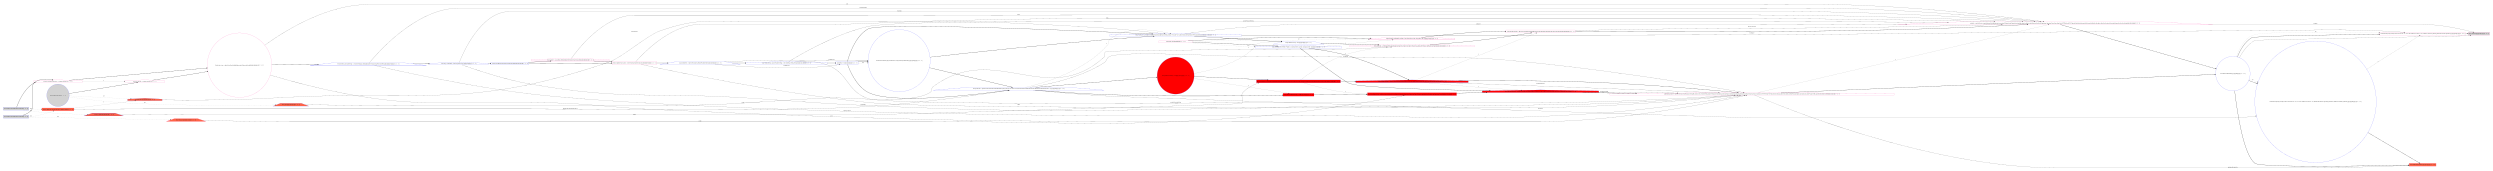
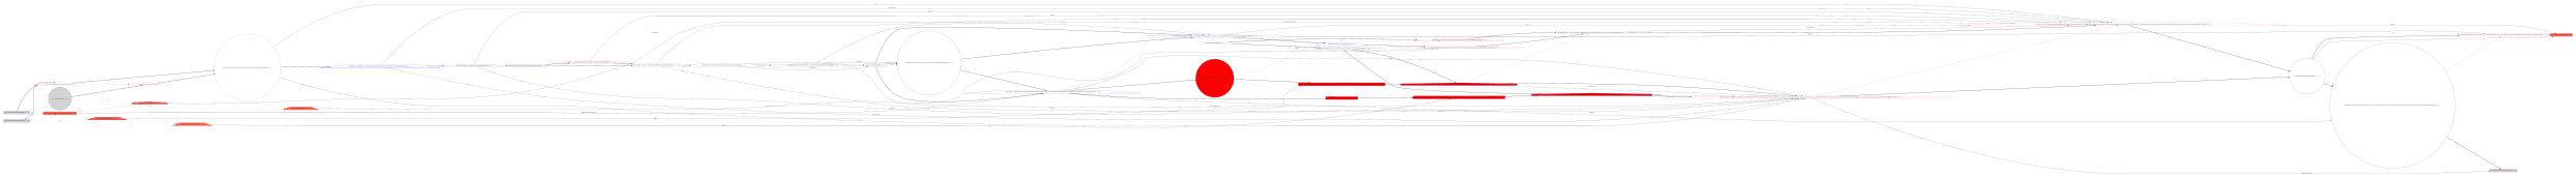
  digraph {
    fontname="Liberation Sans"
    rankdir=LR
    node [color=blue fillcolor=white fontname="Liberation Sans" shape=house style=filled]
    edge [fontname="Liberation Sans" style=bold]
    n1 [color=deeppink label="Account owner = accountDao.findById(kubernetesCluster.getAccountId())@@@8@@@['0', '0', '1']"]
    n2 [color=deeppink label="Network.IpAddresses addrs = new Network.IpAddresses(null,null)@@@9@@@['1', '1', '1']" shape=box]
    n3 [color=deeppink label="nodeVm = userVmService.createAdvancedVirtualMachine(zone,serviceOffering,clusterTemplate,networkIds,owner,hostName,hostName,null,null,null,Hypervisor.HypervisorType.None,BaseCmd.HTTPMethod.POST,base64UserData,kubernetesCluster.getKeyPair(),null,addrs,null,null,null,customParameterMap,null,null,null,null,true)@@@24@@@['0', '0', '1']" shape=trapezium]
    n4 [color=deeppink label="additionalControlVm = userVmService.createAdvancedVirtualMachine(zone,serviceOffering,clusterTemplate,networkIds,owner,hostName,hostName,null,null,null,Hypervisor.HypervisorType.None,BaseCmd.HTTPMethod.POST,base64UserData,kubernetesCluster.getKeyPair(),null,addrs,null,null,null,customParameterMap,null,null,null,null,true)@@@23@@@['1', '1', '0']"]
    n5 [label="long rootDiskSize = kubernetesCluster.getNodeRootDiskSize()@@@10@@@['1', '1', '1']" shape=trapezium]
    n6 [label="LOGGER.isInfoEnabled()@@@25@@@['1', '1', '1']" shape=circle]
-   n7 [color=deeppink fillcolor=lightgray label="return nodeVm@@@28@@@['0', '0', '1']" shape=box]
+   n7 [color=deeppink fillcolor=tomato label="return nodeVm@@@28@@@['0', '0', '1']" shape=box]
    n8 [color=deeppink label="k8sNodeConfig = getKubernetesNodeConfig(joinIp,Hypervisor.HypervisorType.VMware.equals(clusterTemplate.getHypervisorType()))@@@18@@@['0', '0', '1']"]
    n9 [color=deeppink label="String base64UserData = Base64.encodeBase64String(k8sNodeConfig.getBytes(StringUtils.getPreferredCharset()))@@@23@@@['0', '0', '1']" shape=box]
    n10 [label="LOGGER.info(String.format(\"Created control VM ID : %s, %s in the Kubernetes cluster : %s\",additionalControlVm.getUuid(),hostName,kubernetesCluster.getName()))@@@25@@@['1', '1', '0']" shape=circle]
    n11 [color=deeppink label="LOGGER.info(String.format(\"Created node VM : %s, %s in the Kubernetes cluster : %s\",hostName,nodeVm.getUuid(),kubernetesCluster.getName()))@@@26@@@['0', '0', '1']" shape=box]
-   n12 [color=deeppink fillcolor=tomato label="return additionalControlVm@@@27@@@['1', '1', '0']" shape=box]
+   n12 [color=deeppink fillcolor=lightgray label="return additionalControlVm@@@27@@@['1', '1', '0']" shape=box]
    n13 [color=deeppink label="UserVm additionalControlVm = null@@@3@@@['1', '1', '0']"]
    n14 [color=deeppink label="UserVm nodeVm = null@@@3@@@['0', '0', '1']"]
    n15 [color=deeppink label="DataCenter zone = dataCenterDao.findById(kubernetesCluster.getZoneId())@@@4@@@['1', '1', '1']" shape=circle]
    n16 [label="ServiceOffering serviceOffering = serviceOfferingDao.findById(kubernetesCluster.getServiceOfferingId())@@@5@@@['1', '1', '1']" shape=trapezium]
    n17 [label="String hostName = getKubernetesClusterNodeAvailableName(String.format(\"%s-control-%d\",kubernetesClusterNodeNamePrefix,additionalControlNodeInstance + 1))@@@14@@@['1', '1', '0']" shape=trapezium]
    n18 [color=deeppink fillcolor=red label="String k8sControlNodeConfig = null@@@15@@@['0', '1', '0']" shape=box]
    n19 [fillcolor=red label="String k8sControlConfig = null@@@15@@@['1', '0', '0']" shape=circle]
    n20 [label="String hostName = getKubernetesClusterNodeAvailableName(String.format(\"%s-node-%s\",kubernetesClusterNodeNamePrefix,nodeInstance))@@@15@@@['0', '0', '1']"]
    n21 [color=deeppink fillcolor=red label="k8sControlNodeConfig = getKubernetesAdditionalControlNodeConfig(joinIp,Hypervisor.HypervisorType.VMware.equals(clusterTemplate.getHypervisorType()))@@@17@@@['0', '1', '0']" shape=box]
    n22 [fillcolor=red label="k8sControlConfig = getKubernetesAdditionalControlConfig(joinIp,Hypervisor.HypervisorType.VMware.equals(clusterTemplate.getHypervisorType()))@@@17@@@['1', '0', '0']" shape=box]
    n23 [label="String k8sNodeConfig = null@@@16@@@['0', '0', '1']" shape=trapezium]
    n24 [fillcolor=lightgray label="createKubernetesAdditionalControlNode['0', '1', '0']" shape=box]
    n25 [color=deeppink fillcolor=tomato label="final String joinIp@@@2@@@['0', '1', '0']" shape=trapezium]
    n26 [color=deeppink fillcolor=tomato label="final int additionalControlNodeInstance@@@2@@@['1', '1', '0']" shape=box]
    n27 [fillcolor=tomato label="int nodeInstance@@@2@@@['0', '0', '1']"]
    n28 [label="Map<String,String> customParameterMap = new HashMap<String,String>()@@@11@@@['1', '1', '1']"]
    n29 [label="customParameterMap.put(\"rootdisksize\",String.valueOf(rootDiskSize))@@@13@@@['1', '1', '1']" shape=circle]
    n30 [label="rootDiskSize > 0@@@12@@@['1', '1', '1']" shape=box]
    n31 [fillcolor=red label="String base64UserData = Base64.encodeBase64String(k8sControlNodeConfig.getBytes(StringUtils.getPreferredCharset()))@@@22@@@['0', '1', '0']"]
    n32 [fillcolor=lightgray label="createKubernetesNode['0', '0', '1']" shape=circle]
    n33 [fillcolor=tomato label="String joinIp@@@2@@@['0', '0', '1']" shape=trapezium]
    n34 [fillcolor=tomato label="final String joinIp@@@2@@@['1', '0', '0']" shape=trapezium]
    n35 [fillcolor=red label="String base64UserData = Base64.encodeBase64String(k8sControlConfig.getBytes(StringUtils.getPreferredCharset()))@@@22@@@['1', '0', '0']"]
    n36 [label="logAndThrow(Level.ERROR,\"Failed to read Kubernetes control configuration file\",e)@@@20@@@['1', '1', '0']"]
    n37 [color=deeppink label="logAndThrow(Level.ERROR,\"Failed to read Kubernetes node configuration file\",e)@@@21@@@['0', '0', '1']"]
    n38 [label="networkIds.add(kubernetesCluster.getNetworkId())@@@7@@@['1', '1', '1']" shape=box]
    n39 [label="List<Long> networkIds = new ArrayList<Long>()@@@6@@@['1', '1', '1']"]
    n40 [fillcolor=lightgray label="createKubernetesAdditionalControlNode['1', '0', '0']" shape=box]
    n41 [color=deeppink label="IOException e@@@20@@@['1', '1', '1']"]
    n1 -> n2
    n1 -> n3 [label=owner style=solid]
    n2 -> n3 [label=addrs style=solid]
    n2 -> n4 [label=addrs style=solid]
    n2 -> n5
    n3 -> n6
    n3 -> n7 [label=nodeVm style=solid]
    n4 -> n3 [label=0 style=dashed]
    n4 -> n6
    n4 -> n12 [label=additionalControlVm style=solid]
    n5 -> n28
    n5 -> n29 [label=rootDiskSize style=solid]
    n5 -> n30 [label=rootDiskSize style=solid]
    n6 -> n7 [style=solid]
    n6 -> n10
    n6 -> n10 [label=true style=dotted]
    n6 -> n11
    n6 -> n11 [label=true style=dotted]
-   n6 -> n12
    n8 -> n9
    n9 -> n3
    n9 -> n3 [label=base64UserData style=solid]
    n10 -> n11 [label=0 style=dashed]
    n10 -> n12
    n11 -> n7
    n13 -> n14 [label=0 style=dashed]
    n13 -> n15
    n14 -> n15
    n15 -> n3 [label=zone style=solid]
    n15 -> n4 [label=zone style=solid]
    n15 -> n16
    n16 -> n3 [label=serviceOffering style=solid]
    n16 -> n4 [label=serviceOffering style=solid]
    n16 -> n39
    n17 -> n4 [label=hostName style=solid]
    n17 -> n10 [label=hostName style=solid]
    n17 -> n18
    n17 -> n19
    n17 -> n20 [label=0 style=dashed]
    n18 -> n21
    n19 -> n18 [label=0 style=dashed]
    n19 -> n22
    n19 -> n23 [label=0 style=dashed]
    n20 -> n3 [label=hostName style=solid]
    n20 -> n11 [label=hostName style=solid]
    n20 -> n23
    n21 -> n31
    n22 -> n8 [label=0 style=dashed]
    n22 -> n21 [label=0 style=dashed]
    n22 -> n35
    n23 -> n8
    n24 -> n13
    n24 -> n25 [label=true style=dotted]
    n24 -> n26 [label=true style=dotted]
    n25 -> n21 [label=joinIp style=solid]
    n26 -> n17 [label=additionalControlNodeInstance style=solid]
    n26 -> n27 [label=0 style=dashed]
    n27 -> n20 [label=nodeInstance style=solid]
    n28 -> n3 [label=customParameterMap style=solid]
    n28 -> n4 [label=customParameterMap style=solid]
    n28 -> n30
    n29 -> n17
    n29 -> n20
    n30 -> n17
    n30 -> n20
    n30 -> n29 [label=true style=dotted]
    n30 -> n29
    n31 -> n4
    n31 -> n4 [label=base64UserData style=solid]
    n32 -> n14
    n32 -> n27 [label=true style=dotted]
    n32 -> n33 [label=true style=dotted]
    n33 -> n8 [label=joinIp style=solid]
    n34 -> n22 [label=joinIp style=solid]
    n35 -> n4 [label=base64UserData style=solid]
    n35 -> n4
    n35 -> n9 [label=0 style=dashed]
    n35 -> n31 [label=0 style=dashed]
    n36 -> n31
    n36 -> n35
    n36 -> n37 [label=0 style=dashed]
    n37 -> n9
    n38 -> n1
    n38 -> n2
    n39 -> n3 [label=networkIds style=solid]
    n39 -> n4 [label=networkIds style=solid]
    n39 -> n38
    n40 -> n13
    n40 -> n26 [label=true style=dotted]
    n40 -> n34 [label=true style=dotted]
    n41 -> n36
    n41 -> n36 [label=true style=dotted]
    n41 -> n37 [label=true style=dotted]
    n41 -> n37
  }
